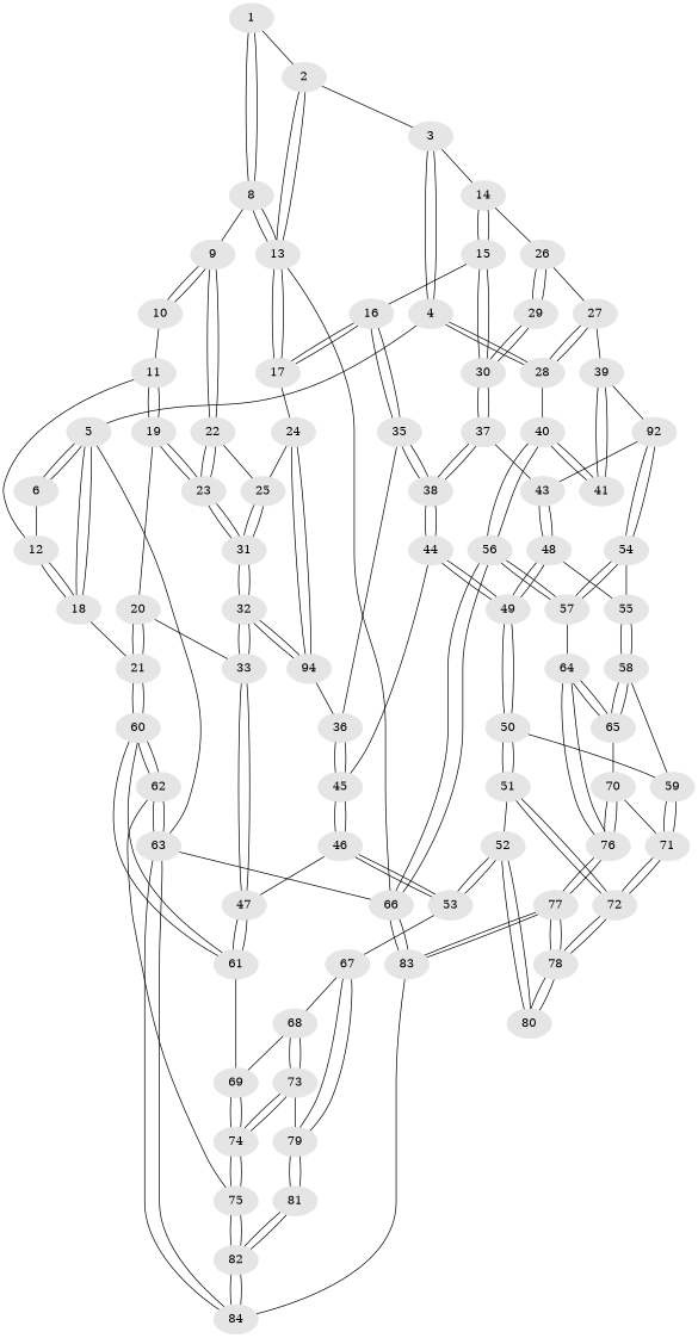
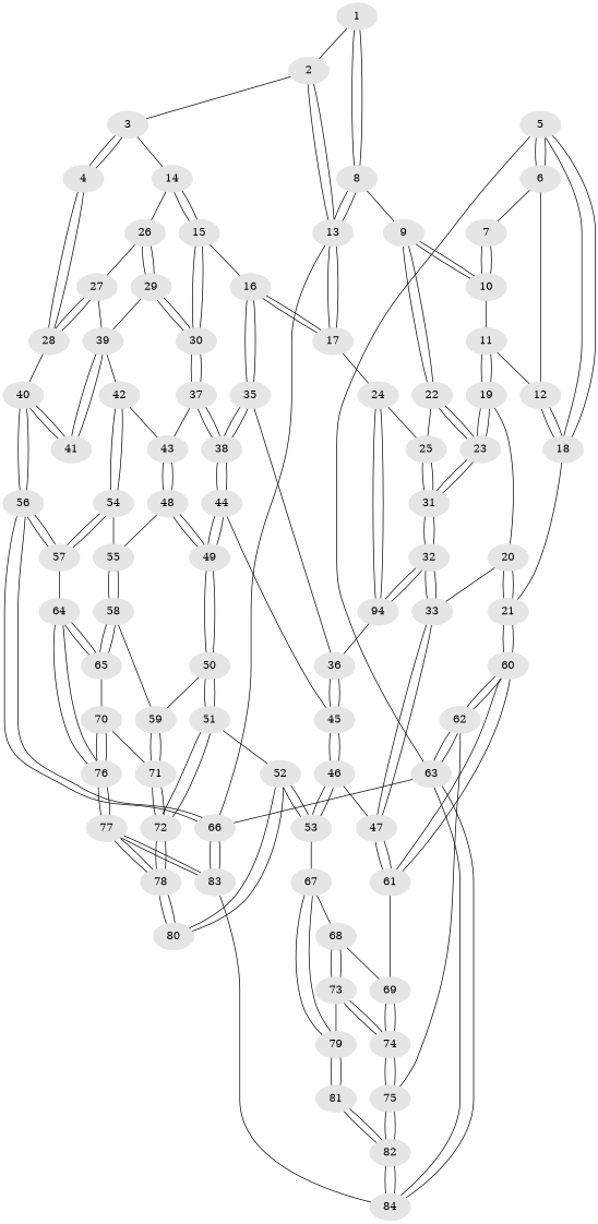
  graph {
    node [color=gray90 style=filled]
    1
    2
    8
    3
    13
    9
    4
    14
    66
    17
    5
    28
    15
    26
    6
    18
    63
    40
    83
+   7
    12
    21
    84
    10
    11
    22
    23
    25
    19
    20
    24
    16
    30
    27
    29
    35
    37
    36
    38
    n40 [label=94]
    60
    33
    31
    47
    61
    62
    32
    39
    41
-   42 [label=92]
+   42
    56
    43
    45
    44
    46
    48
    49
    57
    54
    55
    50
    53
    67
    69
    58
    51
    59
    52
    72
    71
    80
    78
    68
    79
    64
    65
    76
    70
    75
    74
    82
    77
    73
    81
    1 -- 2
    1 -- 8
    1 -- 8
    2 -- 3
    2 -- 13
    2 -- 13
    8 -- 13
    8 -- 13
    8 -- 9
    3 -- 4
    3 -- 4
    3 -- 14
    13 -- 66
    13 -- 17
    13 -- 17
    9 -- 10
    9 -- 10
    9 -- 22
    9 -- 22
-   4 -- 5
    4 -- 28
    4 -- 28
    14 -- 15
    14 -- 15
    14 -- 26
    66 -- 83
    66 -- 83
    17 -- 24
    5 -- 6
    5 -- 6
    5 -- 18
    5 -- 18
    5 -- 63
    28 -- 40
    15 -- 16
    15 -- 30
    15 -- 30
    26 -- 27
    26 -- 29
    26 -- 29
+   6 -- 7
    6 -- 12
    18 -- 21
    63 -- 66
    63 -- 84
    63 -- 84
    40 -- 41
    40 -- 41
    40 -- 56
    40 -- 56
    83 -- 84
+   7 -- 10
+   7 -- 10
    12 -- 18
    12 -- 18
    21 -- 60
    21 -- 60
    10 -- 11
    11 -- 12
    11 -- 19
    11 -- 19
    22 -- 23
    22 -- 23
    22 -- 25
    23 -- 31
    23 -- 31
    25 -- 31
    25 -- 31
    19 -- 23
    19 -- 23
    19 -- 20
    20 -- 21
    20 -- 21
    20 -- 33
    24 -- 25
    24 -- n40
    24 -- n40
    16 -- 17
    16 -- 17
    16 -- 35
    16 -- 35
    30 -- 37
    30 -- 37
    27 -- 28
    27 -- 28
    27 -- 39
    29 -- 30
    29 -- 30
+   29 -- 39
    35 -- 36
    35 -- 38
    35 -- 38
    37 -- 38
    37 -- 38
    37 -- 43
    36 -- 45
    36 -- 45
    38 -- 44
    38 -- 44
    n40 -- 36
    60 -- 61
    60 -- 61
    60 -- 62
    60 -- 62
    33 -- 47
    33 -- 47
    31 -- 32
    31 -- 32
    47 -- 61
    47 -- 61
    61 -- 69
    62 -- 63
    62 -- 63
    62 -- 75
    32 -- n40
    32 -- n40
    32 -- 33
    32 -- 33
    39 -- 41
    39 -- 41
    39 -- 42
    42 -- 43
    42 -- 54
    42 -- 54
    56 -- 66
    56 -- 66
    56 -- 57
    56 -- 57
    43 -- 48
    43 -- 48
    45 -- 46
    45 -- 46
    44 -- 45
    44 -- 49
    44 -- 49
    46 -- 47
    46 -- 53
    46 -- 53
    48 -- 49
    48 -- 49
    48 -- 55
    49 -- 50
    49 -- 50
    57 -- 64
    54 -- 57
    54 -- 57
    54 -- 55
    55 -- 58
    55 -- 58
    50 -- 51
    50 -- 51
    50 -- 59
    53 -- 67
    67 -- 68
    67 -- 79
    67 -- 79
    69 -- 74
    69 -- 74
    58 -- 59
    58 -- 65
    58 -- 65
    51 -- 52
    51 -- 72
    51 -- 72
    59 -- 71
    59 -- 71
    52 -- 53
    52 -- 53
    52 -- 80
    52 -- 80
    72 -- 78
    72 -- 78
    71 -- 72
    71 -- 72
    78 -- 80
    78 -- 80
    68 -- 69
    68 -- 73
    68 -- 73
    79 -- 81
    79 -- 81
    64 -- 65
    64 -- 65
    64 -- 76
    64 -- 76
    65 -- 70
    76 -- 77
    76 -- 77
    70 -- 71
    70 -- 76
    70 -- 76
    75 -- 82
    75 -- 82
    74 -- 75
    74 -- 75
    82 -- 84
    82 -- 84
    77 -- 83
    77 -- 83
    77 -- 78
    77 -- 78
    73 -- 79
    73 -- 74
    73 -- 74
    81 -- 82
    81 -- 82
  }
